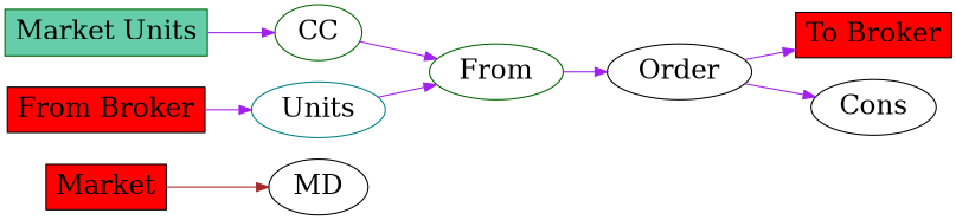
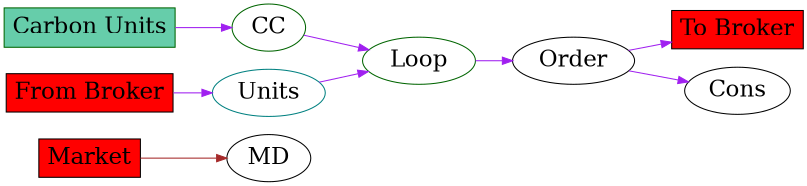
  digraph {
    fontname="DejaVu Serif"
    rankdir=LR
    node [color=black fontname="DejaVu Serif" fontsize=22]
    edge [color=purple fontname="DejaVu Serif"]
    n1 [fillcolor=red label=Market shape=record style=filled]
    n2 [label=MD]
-   n3 [color=darkgreen fillcolor=aquamarine3 label="Market Units" shape=record style=filled]
+   n3 [color=darkgreen fillcolor=aquamarine3 label="Carbon Units" shape=record style=filled]
    n4 [color=darkgreen label=CC]
-   n5 [color=darkgreen label=From]
+   n5 [color=darkgreen label=Loop]
    n6 [fillcolor=red label="To Broker" shape=record style=filled]
    n7 [fillcolor=red label="From Broker" shape=record style=filled]
    n8 [color=teal label=Units]
    n9 [label=Order]
    n10 [label=Cons]
    n1 -> n2 [color=brown]
    n3 -> n4
    n4 -> n5
    n5 -> n9
    n7 -> n8
    n8 -> n5
    n9 -> n6
    n9 -> n10
  }
